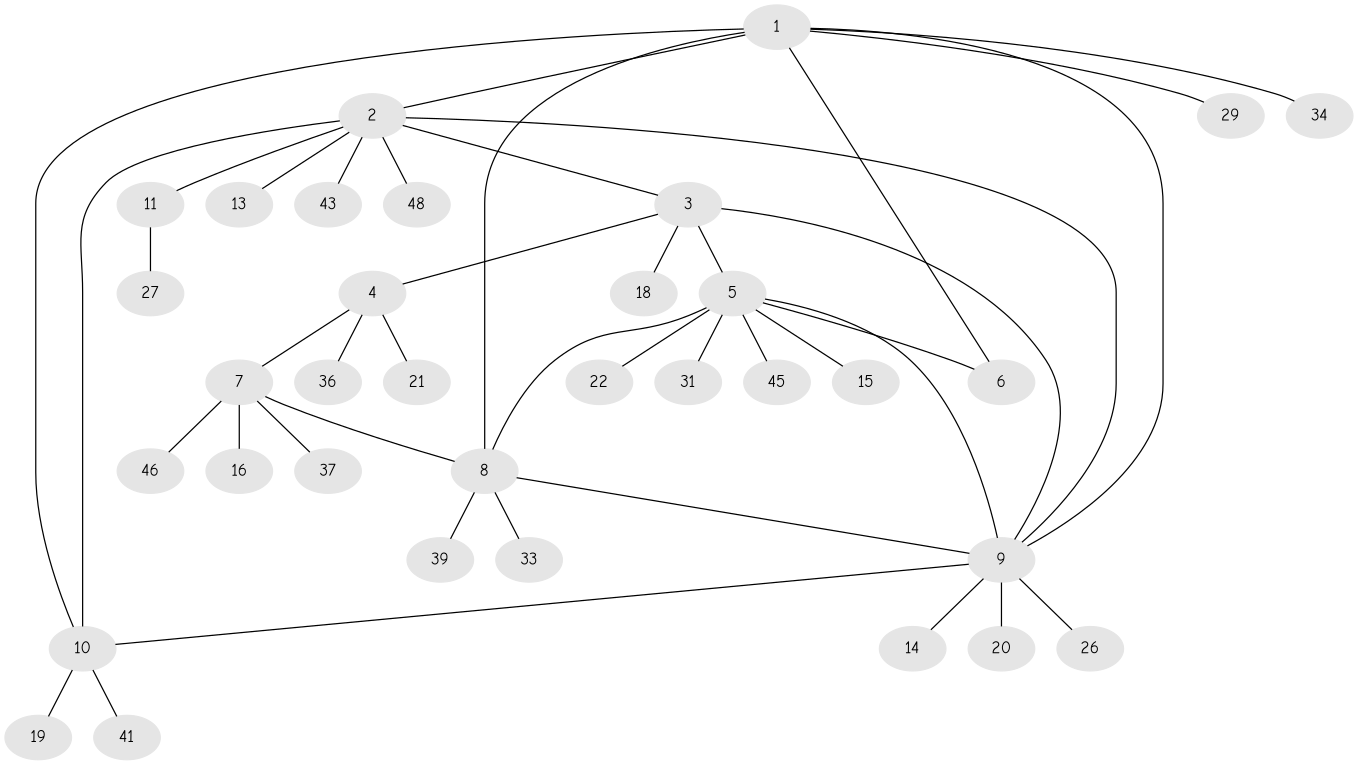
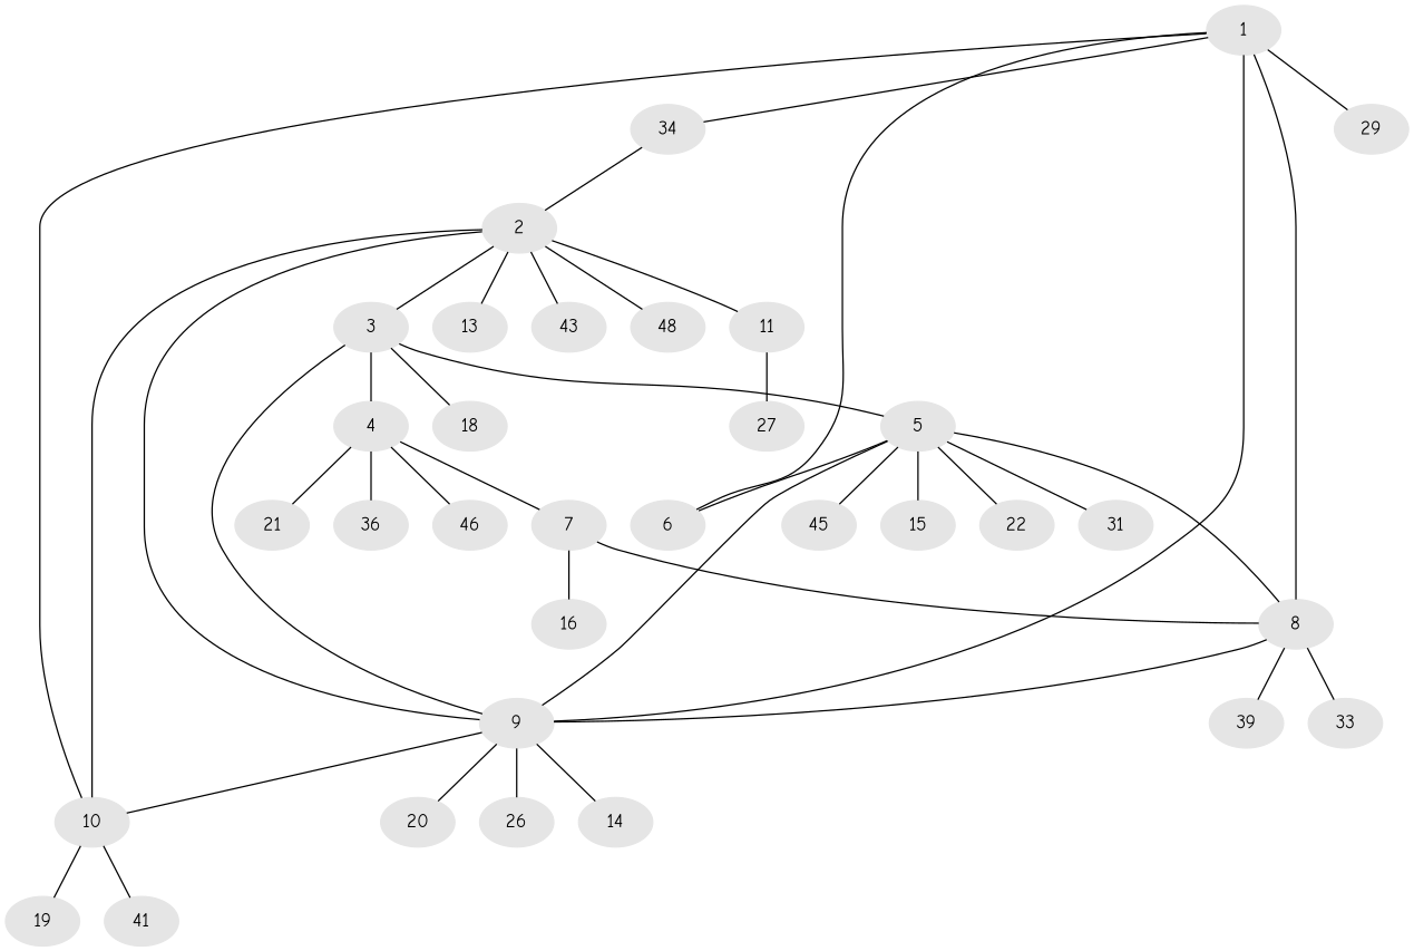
  graph {
    fontname="Comic Neue"
    node [color=gray90 fontname="Comic Neue" style=filled]
    edge [fontname="Comic Neue"]
    1 [super="+32"]
    2 [super="+17"]
    6
    8 [super="+42"]
    9 [super="+25"]
    10 [super="+35"]
    29
    34
    3 [super="+40"]
    11 [super="+44"]
    13
    43
    48
    33
    39
    14
    20
    26
    19 [super="+24"]
    41 [super="+49"]
    4 [super="+23"]
    5 [super="+12"]
    18
    27
    7 [super="+30"]
    21
    36
    46
    15
    22
    31
    45
    16
-   37 [super="+47"]
-   1 -- 2
+   34 -- 2
    1 -- 6
    1 -- 8 [weight=2]
    1 -- 9
    1 -- 10
    1 -- 29
    1 -- 34
    2 -- 9
    2 -- 10
    2 -- 3
    2 -- 11
    2 -- 13
    2 -- 43
    2 -- 48
    8 -- 9
    8 -- 33
    8 -- 39
    9 -- 10
    9 -- 14
    9 -- 20
    9 -- 26
    10 -- 19
    10 -- 41
    3 -- 9
    3 -- 4
    3 -- 5 [weight=2]
    3 -- 18
    11 -- 27
    4 -- 7
    4 -- 21
    4 -- 36
-   7 -- 46
+   4 -- 46
    5 -- 6
    5 -- 8
    5 -- 9
    5 -- 15
    5 -- 22
    5 -- 31
    5 -- 45
    7 -- 8
    7 -- 16
-   7 -- 37
  }
